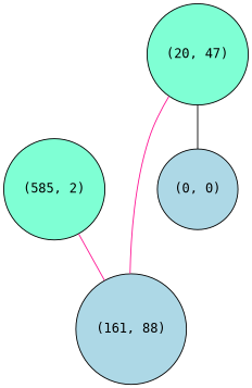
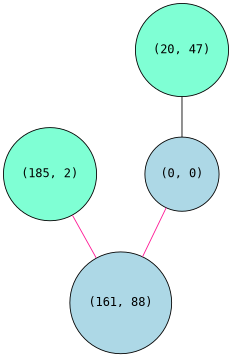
  graph {
    fontname="DejaVu Sans Mono"
    node [fillcolor=lightblue fontname="DejaVu Sans Mono" shape=circle style=filled]
    edge [color=deeppink fontname="DejaVu Sans Mono"]
    "(161, 88)"
-   "(185, 2)" [fillcolor=aquamarine label="(585, 2)"]
+   "(185, 2)" [fillcolor=aquamarine]
    n3 [fillcolor=aquamarine label="(20, 47)"]
    "(0, 0)"
    "(185, 2)" -- "(161, 88)" [weight=1]
-   n3 -- "(161, 88)" [weight=2]
+   "(0, 0)" -- "(161, 88)" [weight=2]
    n3 -- "(0, 0)" [color=black weight=4]
  }
